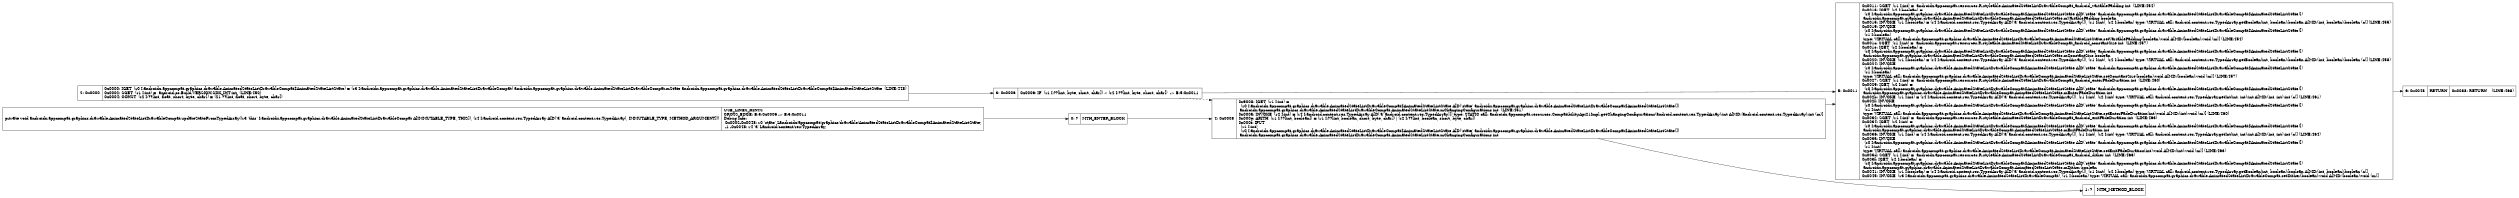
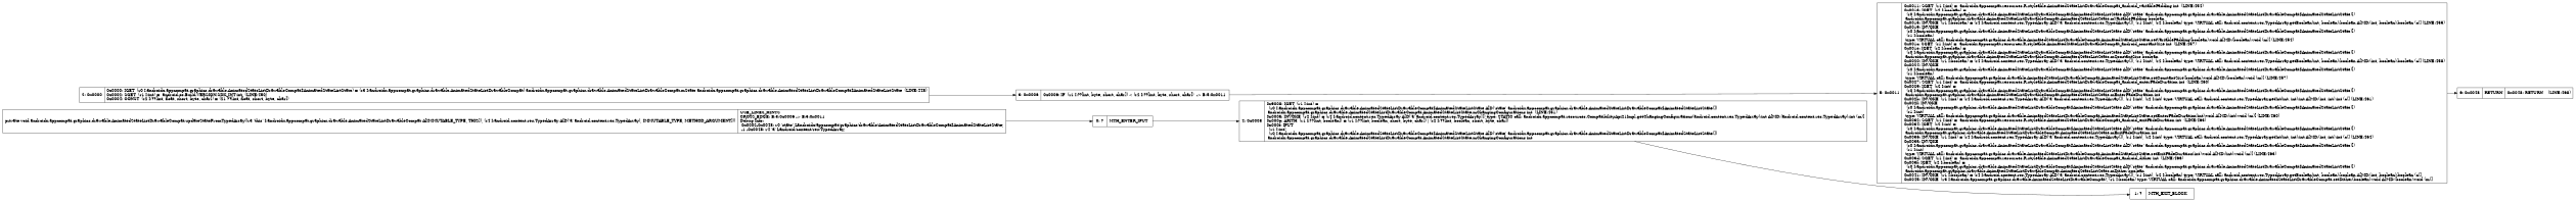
  digraph {
    rankdir=LR
    node [shape=record]
-   n1 [label="{0\:\ ?|MTH_ENTER_BLOCK\l}"]
+   n1 [label="{0\:\ ?|MTH_ENTER_IPUT\l}"]
    n2 [label="{4\:\ 0x0008|0x9008: IGET  (r1 I:int) = \l  (r0 I:androidx.appcompat.graphics.drawable.AnimatedStateListDrawableCompat$AnimatedStateListState A[D('state' androidx.appcompat.graphics.drawable.AnimatedStateListDrawableCompat$AnimatedStateListState)])\l androidx.appcompat.graphics.drawable.AnimatedStateListDrawableCompat.AnimatedStateListState.mChangingConfigurations int  (LINE:451)\l0x000a: INVOKE  (r2 I:int) = (r4 I:android.content.res.TypedArray A[D('a' android.content.res.TypedArray)]) type: STATIC call: androidx.appcompat.resources.Compatibility.Api21Impl.getChangingConfigurations(android.content.res.TypedArray):int A[MD:(android.content.res.TypedArray):int (m)]\l0x000e: ARITH  (r1 I:??[int, boolean]) = (r1 I:??[int, boolean, short, byte, char]) \| (r2 I:??[int, boolean, short, byte, char]) \l0x000f: IPUT  \l  (r1 I:int)\l  (r0 I:androidx.appcompat.graphics.drawable.AnimatedStateListDrawableCompat$AnimatedStateListState A[D('state' androidx.appcompat.graphics.drawable.AnimatedStateListDrawableCompat$AnimatedStateListState)])\l androidx.appcompat.graphics.drawable.AnimatedStateListDrawableCompat.AnimatedStateListState.mChangingConfigurations int \l}"]
    n3 [label="{2\:\ 0x0000|0x0000: IGET  (r0 I:androidx.appcompat.graphics.drawable.AnimatedStateListDrawableCompat$AnimatedStateListState) = (r3 I:androidx.appcompat.graphics.drawable.AnimatedStateListDrawableCompat) androidx.appcompat.graphics.drawable.AnimatedStateListDrawableCompat.mState androidx.appcompat.graphics.drawable.AnimatedStateListDrawableCompat$AnimatedStateListState  (LINE:448)\l0x0002: SGET  (r1 I:int) =  android.os.Build.VERSION.SDK_INT int  (LINE:450)\l0x0004: CONST  (r2 I:??[int, float, short, byte, char]) = (21 ??[int, float, short, byte, char]) \l}"]
    n4 [label="{3\:\ 0x0006|0x0006: IF  (r1 I:??[int, byte, short, char]) \< (r2 I:??[int, byte, short, char])  \-\> B:5:0x0011 \l}"]
    n5 [label="{5\:\ 0x0011|0x0011: SGET  (r1 I:int) =  androidx.appcompat.resources.R.styleable.AnimatedStateListDrawableCompat_android_variablePadding int  (LINE:454)\l0x0013: IGET  (r2 I:boolean) = \l  (r0 I:androidx.appcompat.graphics.drawable.AnimatedStateListDrawableCompat$AnimatedStateListState A[D('state' androidx.appcompat.graphics.drawable.AnimatedStateListDrawableCompat$AnimatedStateListState)])\l androidx.appcompat.graphics.drawable.AnimatedStateListDrawableCompat.AnimatedStateListState.mVariablePadding boolean \l0x0015: INVOKE  (r1 I:boolean) = (r4 I:android.content.res.TypedArray A[D('a' android.content.res.TypedArray)]), (r1 I:int), (r2 I:boolean) type: VIRTUAL call: android.content.res.TypedArray.getBoolean(int, boolean):boolean A[MD:(int, boolean):boolean (c)] (LINE:455)\l0x0019: INVOKE  \l  (r0 I:androidx.appcompat.graphics.drawable.AnimatedStateListDrawableCompat$AnimatedStateListState A[D('state' androidx.appcompat.graphics.drawable.AnimatedStateListDrawableCompat$AnimatedStateListState)])\l  (r1 I:boolean)\l type: VIRTUAL call: androidx.appcompat.graphics.drawable.AnimatedStateListDrawableCompat.AnimatedStateListState.setVariablePadding(boolean):void A[MD:(boolean):void (m)] (LINE:454)\l0x001c: SGET  (r1 I:int) =  androidx.appcompat.resources.R.styleable.AnimatedStateListDrawableCompat_android_constantSize int  (LINE:457)\l0x001e: IGET  (r2 I:boolean) = \l  (r0 I:androidx.appcompat.graphics.drawable.AnimatedStateListDrawableCompat$AnimatedStateListState A[D('state' androidx.appcompat.graphics.drawable.AnimatedStateListDrawableCompat$AnimatedStateListState)])\l androidx.appcompat.graphics.drawable.AnimatedStateListDrawableCompat.AnimatedStateListState.mConstantSize boolean \l0x0020: INVOKE  (r1 I:boolean) = (r4 I:android.content.res.TypedArray A[D('a' android.content.res.TypedArray)]), (r1 I:int), (r2 I:boolean) type: VIRTUAL call: android.content.res.TypedArray.getBoolean(int, boolean):boolean A[MD:(int, boolean):boolean (c)] (LINE:458)\l0x0024: INVOKE  \l  (r0 I:androidx.appcompat.graphics.drawable.AnimatedStateListDrawableCompat$AnimatedStateListState A[D('state' androidx.appcompat.graphics.drawable.AnimatedStateListDrawableCompat$AnimatedStateListState)])\l  (r1 I:boolean)\l type: VIRTUAL call: androidx.appcompat.graphics.drawable.AnimatedStateListDrawableCompat.AnimatedStateListState.setConstantSize(boolean):void A[MD:(boolean):void (m)] (LINE:457)\l0x0027: SGET  (r1 I:int) =  androidx.appcompat.resources.R.styleable.AnimatedStateListDrawableCompat_android_enterFadeDuration int  (LINE:460)\l0x0029: IGET  (r2 I:int) = \l  (r0 I:androidx.appcompat.graphics.drawable.AnimatedStateListDrawableCompat$AnimatedStateListState A[D('state' androidx.appcompat.graphics.drawable.AnimatedStateListDrawableCompat$AnimatedStateListState)])\l androidx.appcompat.graphics.drawable.AnimatedStateListDrawableCompat.AnimatedStateListState.mEnterFadeDuration int \l0x002b: INVOKE  (r1 I:int) = (r4 I:android.content.res.TypedArray A[D('a' android.content.res.TypedArray)]), (r1 I:int), (r2 I:int) type: VIRTUAL call: android.content.res.TypedArray.getInt(int, int):int A[MD:(int, int):int (c)] (LINE:461)\l0x002f: INVOKE  \l  (r0 I:androidx.appcompat.graphics.drawable.AnimatedStateListDrawableCompat$AnimatedStateListState A[D('state' androidx.appcompat.graphics.drawable.AnimatedStateListDrawableCompat$AnimatedStateListState)])\l  (r1 I:int)\l type: VIRTUAL call: androidx.appcompat.graphics.drawable.AnimatedStateListDrawableCompat.AnimatedStateListState.setEnterFadeDuration(int):void A[MD:(int):void (m)] (LINE:460)\l0x0032: SGET  (r1 I:int) =  androidx.appcompat.resources.R.styleable.AnimatedStateListDrawableCompat_android_exitFadeDuration int  (LINE:463)\l0x0034: IGET  (r2 I:int) = \l  (r0 I:androidx.appcompat.graphics.drawable.AnimatedStateListDrawableCompat$AnimatedStateListState A[D('state' androidx.appcompat.graphics.drawable.AnimatedStateListDrawableCompat$AnimatedStateListState)])\l androidx.appcompat.graphics.drawable.AnimatedStateListDrawableCompat.AnimatedStateListState.mExitFadeDuration int \l0x0036: INVOKE  (r1 I:int) = (r4 I:android.content.res.TypedArray A[D('a' android.content.res.TypedArray)]), (r1 I:int), (r2 I:int) type: VIRTUAL call: android.content.res.TypedArray.getInt(int, int):int A[MD:(int, int):int (c)] (LINE:464)\l0x003a: INVOKE  \l  (r0 I:androidx.appcompat.graphics.drawable.AnimatedStateListDrawableCompat$AnimatedStateListState A[D('state' androidx.appcompat.graphics.drawable.AnimatedStateListDrawableCompat$AnimatedStateListState)])\l  (r1 I:int)\l type: VIRTUAL call: androidx.appcompat.graphics.drawable.AnimatedStateListDrawableCompat.AnimatedStateListState.setExitFadeDuration(int):void A[MD:(int):void (m)] (LINE:463)\l0x003d: SGET  (r1 I:int) =  androidx.appcompat.resources.R.styleable.AnimatedStateListDrawableCompat_android_dither int  (LINE:466)\l0x003f: IGET  (r2 I:boolean) = \l  (r0 I:androidx.appcompat.graphics.drawable.AnimatedStateListDrawableCompat$AnimatedStateListState A[D('state' androidx.appcompat.graphics.drawable.AnimatedStateListDrawableCompat$AnimatedStateListState)])\l androidx.appcompat.graphics.drawable.AnimatedStateListDrawableCompat.AnimatedStateListState.mDither boolean \l0x0041: INVOKE  (r1 I:boolean) = (r4 I:android.content.res.TypedArray A[D('a' android.content.res.TypedArray)]), (r1 I:int), (r2 I:boolean) type: VIRTUAL call: android.content.res.TypedArray.getBoolean(int, boolean):boolean A[MD:(int, boolean):boolean (c)]\l0x0045: INVOKE  (r3 I:androidx.appcompat.graphics.drawable.AnimatedStateListDrawableCompat), (r1 I:boolean) type: VIRTUAL call: androidx.appcompat.graphics.drawable.AnimatedStateListDrawableCompat.setDither(boolean):void A[MD:(boolean):void (m)]\l}"]
-   n6 [label="{1\:\ ?|MTH_METHOD_BLOCK\l}"]
-   n7 [label="{6\:\ 0x0048|RETURN\l|0x0088: RETURN    (LINE:468)\l}"]
+   n6 [label="{1\:\ ?|MTH_EXIT_BLOCK\l}"]
+   n7 [label="{6\:\ 0x0048|RETURN\l|0x0048: RETURN    (LINE:468)\l}"]
    n8 [label="{private void androidx.appcompat.graphics.drawable.AnimatedStateListDrawableCompat.updateStateFromTypedArray((r3 'this' I:androidx.appcompat.graphics.drawable.AnimatedStateListDrawableCompat A[IMMUTABLE_TYPE, THIS]), (r4 I:android.content.res.TypedArray A[D('a' android.content.res.TypedArray), IMMUTABLE_TYPE, METHOD_ARGUMENT]))  | USE_LINES_HINTS\lCROSS_EDGE: B:3:0x0006 \-\> B:5:0x0011\lDebug Info:\l  0x0002\-0x0048: r0 'state' Landroidx\/appcompat\/graphics\/drawable\/AnimatedStateListDrawableCompat$AnimatedStateListState;\l  \-1 \-0x0048: r4 'a' Landroid\/content\/res\/TypedArray;\l}"]
    n1 -> n2
-   n2 -> n5
    n2 -> n6
    n3 -> n4
-   n4 -> n2 [style=dashed]
    n4 -> n5
    n5 -> n7
    n8 -> n1
  }
